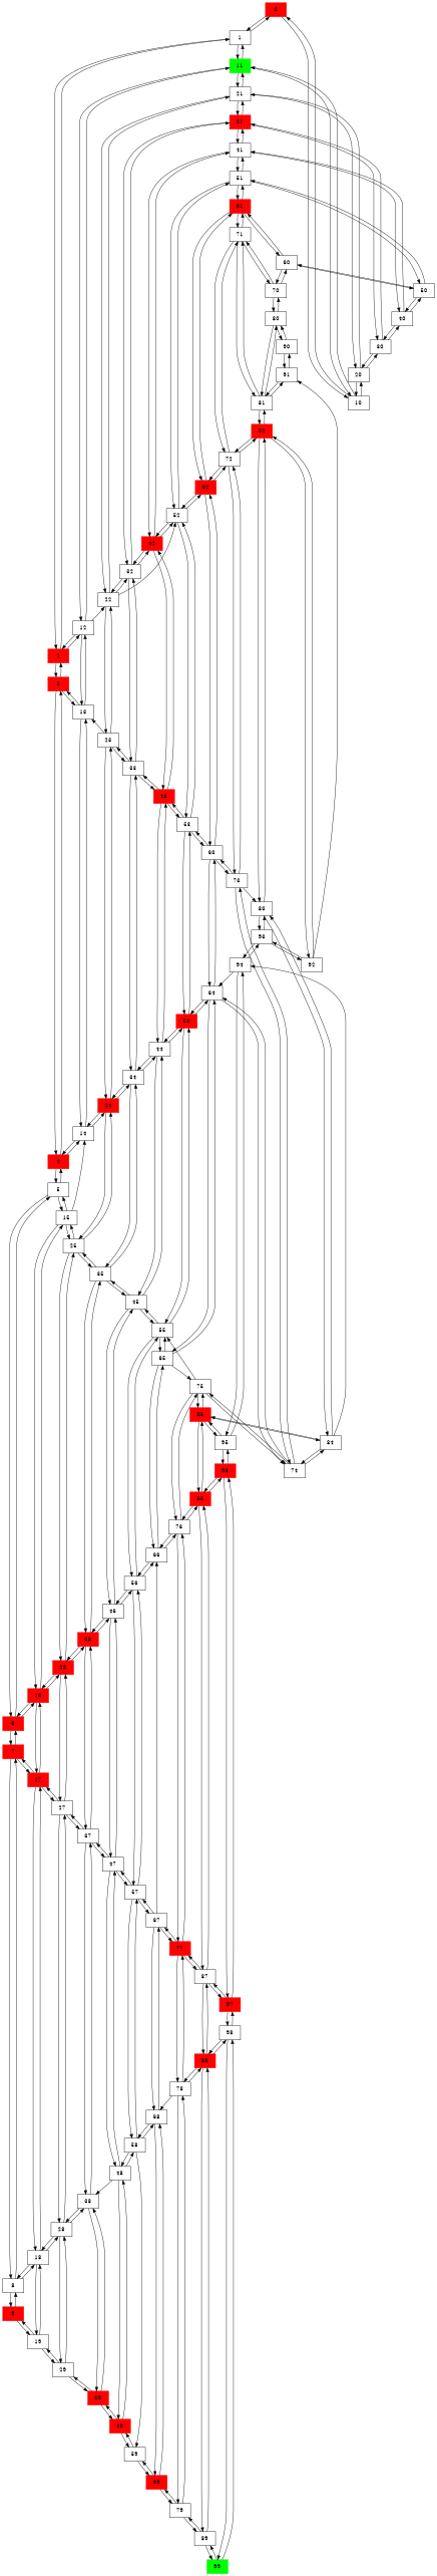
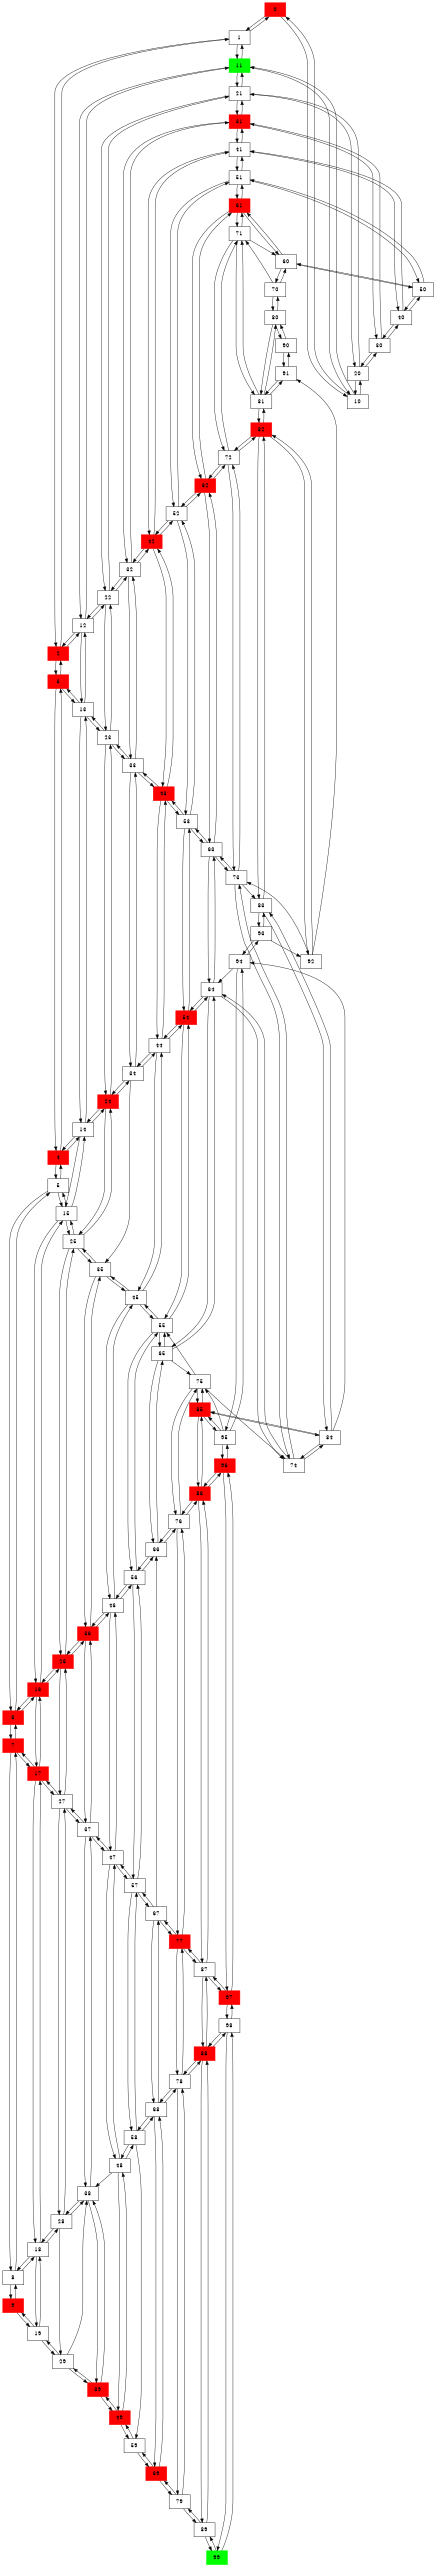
  digraph {
    node [shape=box]
    0 [color=red style=filled]
    1
    10
    2 [color=red style=filled]
    11 [color=green style=filled]
    20
    3 [color=red style=filled]
    12
    21
    4 [color=red style=filled]
    13
    22
    5
    14
    23
    6 [color=red style=filled]
    15
    24 [color=red style=filled]
    7 [color=red style=filled]
    16 [color=red style=filled]
    25
    8
    17 [color=red style=filled]
    26 [color=red style=filled]
    9 [color=red style=filled]
    18
    27
    19
    28
    29
    30
    31 [color=red style=filled]
    32
    33
    34
    35
    36 [color=red style=filled]
    37
    38
    39 [color=red style=filled]
    40
    41
    42 [color=red style=filled]
    43 [color=red style=filled]
    44
    45
    46
    47
    49 [color=red style=filled]
    50
    51
    52
    53
    54 [color=red style=filled]
    55
    56
    48
    57
    58
    59
    60
    61 [color=red style=filled]
    62 [color=red style=filled]
    63
    64
    65
    66
    67
    68
    69 [color=red style=filled]
    70
    71
    72
    73
    74
    75
    76
    77 [color=red style=filled]
    78
    79
    80
    81
    82 [color=red style=filled]
    83
    84
    85 [color=red style=filled]
    86 [color=red style=filled]
    87
    88 [color=red style=filled]
    89
    90
    91
    92
    93
    94
    95
    96 [color=red style=filled]
    97 [color=red style=filled]
    98
    99 [color=green style=filled]
    0 -> 1
    0 -> 10
    1 -> 0
    1 -> 2
    1 -> 11
    10 -> 0
    10 -> 11
    10 -> 20
    2 -> 1
    2 -> 3
    2 -> 12
    11 -> 1
    11 -> 10
    11 -> 12
    11 -> 21
    20 -> 10
    20 -> 21
    20 -> 30
    3 -> 2
    3 -> 4
    3 -> 13
    12 -> 2
    12 -> 11
    12 -> 13
    12 -> 22
    21 -> 11
    21 -> 20
    21 -> 22
    21 -> 31
    4 -> 3
    4 -> 5
    4 -> 14
    13 -> 3
    13 -> 12
    13 -> 14
-   22 -> 52
+   13 -> 23
+   22 -> 12
    22 -> 21
    22 -> 23
    22 -> 32
    5 -> 4
    5 -> 6
    5 -> 15
    14 -> 4
    14 -> 13
+   14 -> 15
    14 -> 24
    23 -> 13
    23 -> 22
    23 -> 24
    23 -> 33
    6 -> 5
    6 -> 7
    6 -> 16
    15 -> 5
    15 -> 14
    15 -> 16
    15 -> 25
    24 -> 14
    24 -> 23
    24 -> 25
    24 -> 34
    7 -> 6
    7 -> 8
    7 -> 17
    16 -> 6
    16 -> 15
    16 -> 17
    16 -> 26
    25 -> 15
    25 -> 24
    25 -> 26
    25 -> 35
    8 -> 7
    8 -> 9
    8 -> 18
    17 -> 7
    17 -> 16
    17 -> 18
    17 -> 27
    26 -> 16
    26 -> 25
    26 -> 27
    26 -> 36
    9 -> 8
    9 -> 19
    18 -> 8
    18 -> 17
    18 -> 19
    18 -> 28
    27 -> 17
    27 -> 26
    27 -> 28
    27 -> 37
    19 -> 9
    19 -> 18
    19 -> 29
    28 -> 18
    28 -> 27
    28 -> 29
    28 -> 38
    29 -> 19
-   29 -> 28
+   29 -> 38
    29 -> 39
    30 -> 20
    30 -> 31
    30 -> 40
    31 -> 21
    31 -> 30
    31 -> 32
    31 -> 41
    32 -> 22
    32 -> 31
    32 -> 33
    32 -> 42
    33 -> 23
    33 -> 32
    33 -> 34
    33 -> 43
    34 -> 24
    34 -> 33
    34 -> 35
    34 -> 44
    35 -> 25
-   35 -> 34
    35 -> 36
    35 -> 45
    36 -> 26
    36 -> 35
    36 -> 37
    36 -> 46
    37 -> 27
    37 -> 36
    37 -> 38
    37 -> 47
    38 -> 28
    38 -> 37
    38 -> 39
    39 -> 29
    39 -> 38
    39 -> 49
    40 -> 30
    40 -> 41
    40 -> 50
    41 -> 31
    41 -> 40
    41 -> 42
    41 -> 51
    42 -> 32
    42 -> 41
    42 -> 43
    42 -> 52
    43 -> 33
    43 -> 42
    43 -> 44
    43 -> 53
    44 -> 34
    44 -> 43
    44 -> 45
    44 -> 54
    45 -> 35
    45 -> 44
    45 -> 46
    45 -> 55
    46 -> 36
    46 -> 45
    46 -> 47
    46 -> 56
    47 -> 37
    47 -> 46
    47 -> 48
    47 -> 57
    49 -> 39
    49 -> 48
    49 -> 59
    50 -> 40
    50 -> 51
    50 -> 60
    51 -> 41
    51 -> 50
    51 -> 52
    51 -> 61
    52 -> 42
    52 -> 51
    52 -> 53
    52 -> 62
    53 -> 43
    53 -> 52
    53 -> 54
    53 -> 63
    54 -> 44
    54 -> 53
    54 -> 55
    54 -> 64
    55 -> 45
    55 -> 54
    55 -> 56
    55 -> 65
    56 -> 46
    56 -> 55
    56 -> 57
    56 -> 66
    48 -> 38
    48 -> 47
    48 -> 49
    48 -> 58
    57 -> 47
    57 -> 56
    57 -> 58
    57 -> 67
    58 -> 48
    58 -> 57
    58 -> 59
    58 -> 68
    59 -> 49
    59 -> 69
    60 -> 50
    60 -> 61
    60 -> 70
    61 -> 51
    61 -> 60
    61 -> 62
    61 -> 71
    62 -> 52
    62 -> 61
    62 -> 63
    62 -> 72
    63 -> 53
    63 -> 62
    63 -> 64
    63 -> 73
    64 -> 54
    64 -> 63
    64 -> 65
    64 -> 74
    65 -> 55
    65 -> 64
    65 -> 66
    65 -> 75
    66 -> 56
    66 -> 65
    66 -> 76
    67 -> 57
    67 -> 66
    67 -> 68
    67 -> 77
    68 -> 58
    68 -> 67
    68 -> 69
+   68 -> 78
    69 -> 59
    69 -> 68
    69 -> 79
    70 -> 60
    70 -> 71
    70 -> 80
    71 -> 61
-   71 -> 70
+   71 -> 60
    71 -> 72
    71 -> 81
    72 -> 62
    72 -> 71
    72 -> 73
    72 -> 82
    73 -> 63
    73 -> 72
    73 -> 74
    73 -> 83
    74 -> 64
    74 -> 73
-   74 -> 75
+   95 -> 75
    74 -> 84
    75 -> 55
    75 -> 74
    75 -> 76
    75 -> 85
    76 -> 66
    76 -> 75
    76 -> 77
    76 -> 86
    77 -> 67
    77 -> 76
    77 -> 78
    77 -> 87
    78 -> 68
    78 -> 77
    78 -> 79
    78 -> 88
    79 -> 69
    79 -> 78
    79 -> 89
    80 -> 70
    80 -> 81
    80 -> 90
    81 -> 71
    81 -> 80
    81 -> 82
    81 -> 91
    82 -> 72
    82 -> 81
    82 -> 83
    82 -> 92
    83 -> 82
    83 -> 84
    83 -> 93
    84 -> 74
    84 -> 83
    84 -> 85
    84 -> 94
    85 -> 75
    85 -> 84
    85 -> 86
    85 -> 95
    86 -> 76
    86 -> 85
    86 -> 87
    86 -> 96
    87 -> 77
    87 -> 86
    87 -> 88
    87 -> 97
    88 -> 78
    88 -> 87
    88 -> 89
    88 -> 98
    89 -> 79
    89 -> 88
    89 -> 99
    90 -> 80
    90 -> 91
    91 -> 81
    91 -> 90
    92 -> 82
    92 -> 91
-   92 -> 93
+   92 -> 73
    93 -> 83
    93 -> 92
    93 -> 94
    94 -> 64
    94 -> 93
    94 -> 95
    95 -> 85
    95 -> 94
    95 -> 96
    96 -> 86
    96 -> 95
    96 -> 97
    97 -> 87
    97 -> 96
    97 -> 98
    98 -> 88
    98 -> 97
    98 -> 99
    99 -> 89
    99 -> 98
  }
